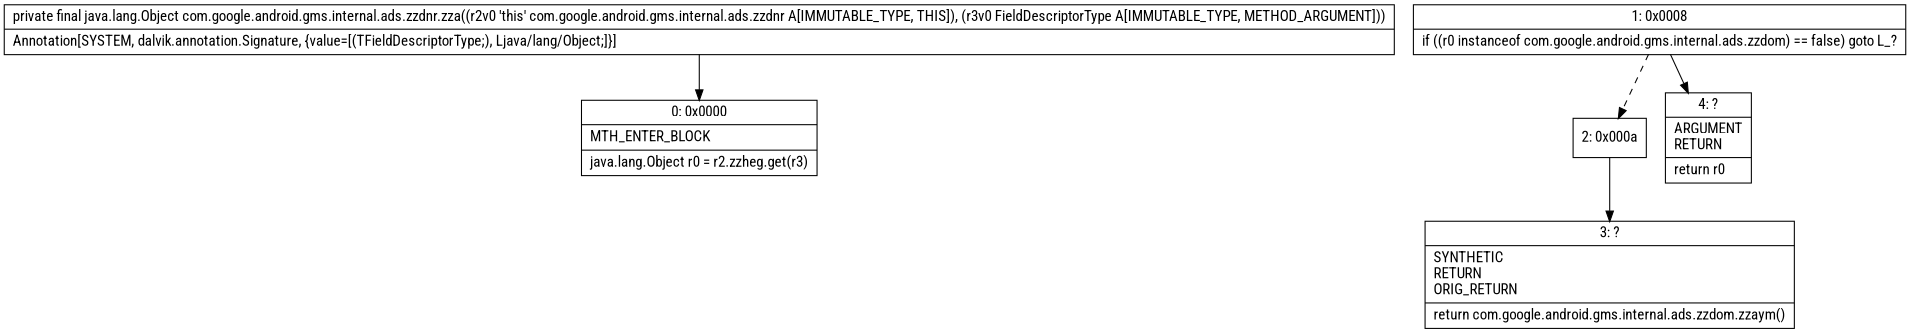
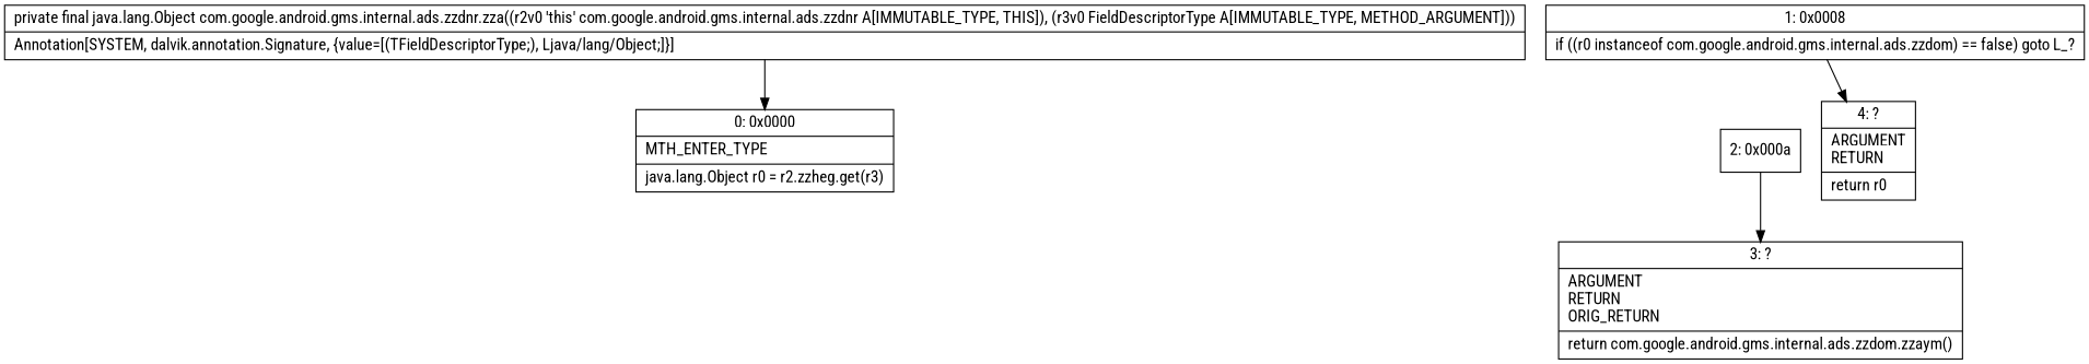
  digraph {
    fontname="Roboto Condensed"
    node [fontname="Roboto Condensed" shape=record]
    edge [fontname="Roboto Condensed"]
-   n1 [label="{0\:\ 0x0000|MTH_ENTER_BLOCK\l|java.lang.Object r0 = r2.zzheg.get(r3)\l}"]
+   n1 [label="{0\:\ 0x0000|MTH_ENTER_TYPE\l|java.lang.Object r0 = r2.zzheg.get(r3)\l}"]
    n2 [label="{1\:\ 0x0008|if ((r0 instanceof com.google.android.gms.internal.ads.zzdom) == false) goto L_?\l}"]
    n3 [label="{2\:\ 0x000a}"]
    n4 [label="{4\:\ ?|ARGUMENT\lRETURN\l|return r0\l}"]
-   n5 [label="{3\:\ ?|SYNTHETIC\lRETURN\lORIG_RETURN\l|return com.google.android.gms.internal.ads.zzdom.zzaym()\l}"]
+   n5 [label="{3\:\ ?|ARGUMENT\lRETURN\lORIG_RETURN\l|return com.google.android.gms.internal.ads.zzdom.zzaym()\l}"]
    n6 [label="{private final java.lang.Object com.google.android.gms.internal.ads.zzdnr.zza((r2v0 'this' com.google.android.gms.internal.ads.zzdnr A[IMMUTABLE_TYPE, THIS]), (r3v0 FieldDescriptorType A[IMMUTABLE_TYPE, METHOD_ARGUMENT]))  | Annotation[SYSTEM, dalvik.annotation.Signature, \{value=[(TFieldDescriptorType;), Ljava\/lang\/Object;]\}]\l}"]
-   n2 -> n3 [style=dashed]
    n2 -> n4
    n3 -> n5
    n6 -> n1
  }
